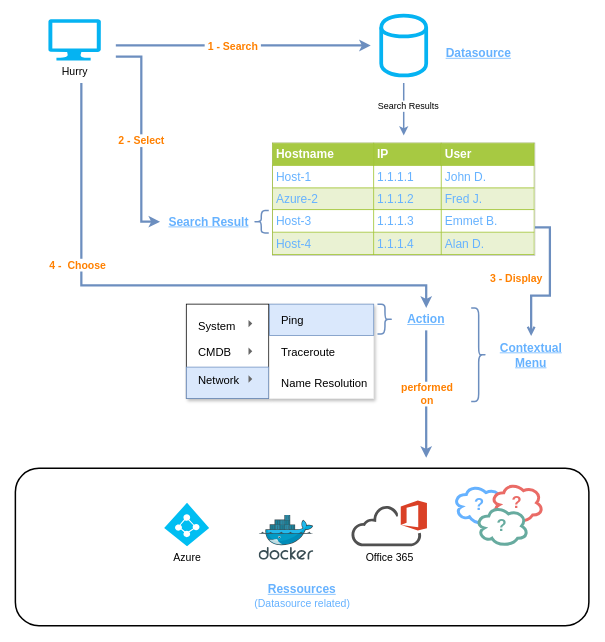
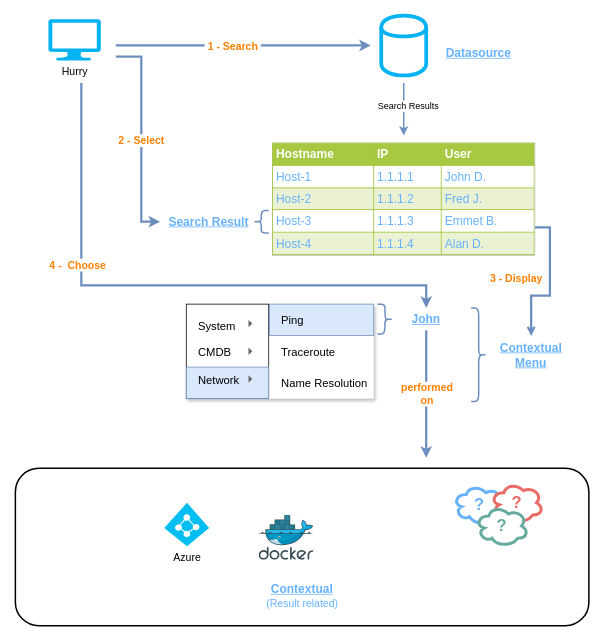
  <mxCell id="0" />
  <mxCell id="1" parent="0" />
  <mxCell id="2" value="" style="rounded=1;whiteSpace=wrap;html=1;strokeWidth=2;fontSize=14;fontColor=#000000;" vertex="1" parent="1"><mxGeometry x="20" y="624" width="765" height="210" as="geometry" /></mxCell>
  <mxCell id="3" value="" style="shape=cylinder;whiteSpace=wrap;html=1;boundedLbl=1;backgroundOutline=1;fillColor=none;strokeColor=#05B3F2;strokeWidth=5;" vertex="1" parent="1"><mxGeometry x="508" y="20" width="60" height="80" as="geometry" /></mxCell>
  <mxCell id="4" value="" style="edgeStyle=orthogonalEdgeStyle;rounded=0;orthogonalLoop=1;jettySize=auto;html=1;strokeWidth=3;fillColor=#dae8fc;strokeColor=#6c8ebf;" edge="1" parent="1"><mxGeometry relative="1" as="geometry"><mxPoint x="154" y="60" as="sourcePoint" /><mxPoint x="494" y="60" as="targetPoint" /></mxGeometry></mxCell>
  <mxCell id="5" value="&amp;nbsp;1 - Search&amp;nbsp; " style="text;html=1;resizable=0;points=[];align=center;verticalAlign=middle;labelBackgroundColor=#ffffff;fontSize=14;fontColor=#FF8000;fontStyle=1" vertex="1" connectable="0" parent="4"><mxGeometry x="-0.243" y="4" relative="1" as="geometry"><mxPoint x="26.5" y="4" as="offset" /></mxGeometry></mxCell>
  <mxCell id="6" value="" style="endArrow=classic;html=1;strokeWidth=2;fillColor=#dae8fc;strokeColor=#6c8ebf;" edge="1" parent="1"><mxGeometry width="50" height="50" relative="1" as="geometry"><mxPoint x="538" y="110" as="sourcePoint" /><mxPoint x="538" y="180" as="targetPoint" /></mxGeometry></mxCell>
  <mxCell id="7" value="Search Results" style="text;html=1;resizable=0;points=[];align=center;verticalAlign=middle;labelBackgroundColor=#ffffff;" vertex="1" connectable="0" parent="6"><mxGeometry x="-0.156" y="5" relative="1" as="geometry"><mxPoint as="offset" /></mxGeometry></mxCell>
  <mxCell id="8" value="" style="shape=curlyBracket;whiteSpace=wrap;html=1;rounded=1;rotation=0;strokeWidth=2;fillColor=#dae8fc;strokeColor=#6c8ebf;" vertex="1" parent="1"><mxGeometry x="338" y="280" width="20" height="30" as="geometry" /></mxCell>
  <mxCell id="9" value="" style="shape=curlyBracket;whiteSpace=wrap;html=1;rounded=1;rotation=180;strokeWidth=2;fillColor=#dae8fc;strokeColor=#6c8ebf;" vertex="1" parent="1"><mxGeometry x="503" y="405" width="20" height="40" as="geometry" /></mxCell>
  <mxCell id="10" value="Search Result" style="text;html=1;align=center;verticalAlign=middle;whiteSpace=wrap;rounded=0;fontColor=#66B2FF;fontStyle=5;fontSize=16;" vertex="1" parent="1"><mxGeometry x="213" y="285" width="130" height="20" as="geometry" /></mxCell>
  <mxCell id="11" value="Datasource" style="text;html=1;align=center;verticalAlign=middle;whiteSpace=wrap;rounded=0;fontColor=#66B2FF;fontStyle=5;fontSize=16;" vertex="1" parent="1"><mxGeometry x="588" y="60" width="100" height="20" as="geometry" /></mxCell>
- <mxCell id="12" value="&lt;table style=&quot;width: 100% ; height: 100% ; border-collapse: collapse&quot; width=&quot;100%&quot; cellpadding=&quot;4&quot; border=&quot;1&quot;&gt;&lt;tbody&gt;&lt;tr style=&quot;background-color: #a7c942 ; color: #ffffff ; border: 1px solid #98bf21&quot;&gt;&lt;th align=&quot;left&quot;&gt;Hostname&lt;/th&gt;&lt;th align=&quot;left&quot;&gt;IP&lt;br&gt;&lt;/th&gt;&lt;th align=&quot;left&quot;&gt;User&lt;/th&gt;&lt;/tr&gt;&lt;tr style=&quot;border: 1px solid #98bf21&quot;&gt;&lt;td&gt;Host-1&lt;br&gt;&lt;/td&gt;&lt;td&gt;1.1.1.1&lt;/td&gt;&lt;td&gt;John D.&lt;br&gt;&lt;/td&gt;&lt;/tr&gt;&lt;tr style=&quot;background-color: #eaf2d3 ; border: 1px solid #98bf21&quot;&gt;&lt;td&gt;Azure-2&lt;/td&gt;&lt;td&gt;1.1.1.2&lt;/td&gt;&lt;td&gt;Fred J.&lt;br&gt;&lt;/td&gt;&lt;/tr&gt;&lt;tr style=&quot;border: 1px solid #98bf21&quot;&gt;&lt;td&gt;Host-3&lt;/td&gt;&lt;td&gt;1.1.1.3&lt;/td&gt;&lt;td&gt;Emmet B.&lt;br&gt;&lt;/td&gt;&lt;/tr&gt;&lt;tr style=&quot;background-color: #eaf2d3 ; border: 1px solid #98bf21&quot;&gt;&lt;td&gt;Host-4&lt;/td&gt;&lt;td&gt;1.1.1.4&lt;/td&gt;&lt;td&gt;Alan D.&lt;br&gt;&lt;/td&gt;&lt;/tr&gt;&lt;/tbody&gt;&lt;/table&gt;" style="text;html=1;strokeColor=#c0c0c0;fillColor=#ffffff;overflow=fill;rounded=0;fontSize=16;fontColor=#66B2FF;" vertex="1" parent="1"><mxGeometry x="363" y="190" width="350" height="150" as="geometry" /></mxCell>
+ <mxCell id="12" value="&lt;table style=&quot;width: 100% ; height: 100% ; border-collapse: collapse&quot; width=&quot;100%&quot; cellpadding=&quot;4&quot; border=&quot;1&quot;&gt;&lt;tbody&gt;&lt;tr style=&quot;background-color: #a7c942 ; color: #ffffff ; border: 1px solid #98bf21&quot;&gt;&lt;th align=&quot;left&quot;&gt;Hostname&lt;/th&gt;&lt;th align=&quot;left&quot;&gt;IP&lt;br&gt;&lt;/th&gt;&lt;th align=&quot;left&quot;&gt;User&lt;/th&gt;&lt;/tr&gt;&lt;tr style=&quot;border: 1px solid #98bf21&quot;&gt;&lt;td&gt;Host-1&lt;br&gt;&lt;/td&gt;&lt;td&gt;1.1.1.1&lt;/td&gt;&lt;td&gt;John D.&lt;br&gt;&lt;/td&gt;&lt;/tr&gt;&lt;tr style=&quot;background-color: #eaf2d3 ; border: 1px solid #98bf21&quot;&gt;&lt;td&gt;Host-2&lt;/td&gt;&lt;td&gt;1.1.1.2&lt;/td&gt;&lt;td&gt;Fred J.&lt;br&gt;&lt;/td&gt;&lt;/tr&gt;&lt;tr style=&quot;border: 1px solid #98bf21&quot;&gt;&lt;td&gt;Host-3&lt;/td&gt;&lt;td&gt;1.1.1.3&lt;/td&gt;&lt;td&gt;Emmet B.&lt;br&gt;&lt;/td&gt;&lt;/tr&gt;&lt;tr style=&quot;background-color: #eaf2d3 ; border: 1px solid #98bf21&quot;&gt;&lt;td&gt;Host-4&lt;/td&gt;&lt;td&gt;1.1.1.4&lt;/td&gt;&lt;td&gt;Alan D.&lt;br&gt;&lt;/td&gt;&lt;/tr&gt;&lt;/tbody&gt;&lt;/table&gt;" style="text;html=1;strokeColor=#c0c0c0;fillColor=#ffffff;overflow=fill;rounded=0;fontSize=16;fontColor=#66B2FF;" vertex="1" parent="1"><mxGeometry x="363" y="190" width="350" height="150" as="geometry" /></mxCell>
  <mxCell id="13" value="" style="edgeStyle=orthogonalEdgeStyle;rounded=0;orthogonalLoop=1;jettySize=auto;html=1;strokeWidth=3;fillColor=#dae8fc;strokeColor=#6c8ebf;" edge="1" parent="1" target="10"><mxGeometry relative="1" as="geometry"><mxPoint x="154" y="75" as="sourcePoint" /><mxPoint x="428" y="10" as="targetPoint" /><Array as="points"><mxPoint x="188" y="75" /><mxPoint x="188" y="295" /></Array></mxGeometry></mxCell>
  <mxCell id="14" value="2 - Select" style="text;html=1;resizable=0;points=[];align=center;verticalAlign=middle;labelBackgroundColor=#ffffff;fontSize=14;fontColor=#FF8000;fontStyle=1" vertex="1" connectable="0" parent="13"><mxGeometry x="-0.243" y="4" relative="1" as="geometry"><mxPoint x="-4.5" y="39.5" as="offset" /></mxGeometry></mxCell>
  <mxCell id="15" value="Contextual Menu" style="text;html=1;align=center;verticalAlign=middle;whiteSpace=wrap;rounded=0;fontColor=#66B2FF;fontStyle=5;fontSize=16;" vertex="1" parent="1"><mxGeometry x="658" y="447.5" width="100" height="50" as="geometry" /></mxCell>
- <mxCell id="16" value="Action" style="text;html=1;align=center;verticalAlign=middle;whiteSpace=wrap;rounded=0;fontColor=#66B2FF;fontStyle=5;fontSize=16;" vertex="1" parent="1"><mxGeometry x="518" y="410" width="100" height="30" as="geometry" /></mxCell>
+ <mxCell id="16" value="John" style="text;html=1;align=center;verticalAlign=middle;whiteSpace=wrap;rounded=0;fontColor=#66B2FF;fontStyle=5;fontSize=16;" vertex="1" parent="1"><mxGeometry x="518" y="410" width="100" height="30" as="geometry" /></mxCell>
  <mxCell id="17" value="" style="perimeter=none;dashed=0;shape=rect;shadow=1;fontSize=16;" vertex="1" parent="1"><mxGeometry x="248" y="405" width="110" height="126" as="geometry" /></mxCell>
  <mxCell id="18" value="System" style="text;verticalAlign=top;fontSize=15;spacing=16;resizeWidth=1;" vertex="1" parent="17"><mxGeometry width="110" height="42" relative="1" as="geometry" /></mxCell>
  <mxCell id="19" value="" style="perimeter=none;dashed=0;shape=mxgraph.gmdl.triangle;strokeColor=none;fillColor=#666666;direction=north;" vertex="1" parent="18"><mxGeometry x="1" y="0.5" width="5" height="10" relative="1" as="geometry"><mxPoint x="-27" as="offset" /></mxGeometry></mxCell>
  <mxCell id="20" value="CMDB" style="text;verticalAlign=middle;fontSize=15;spacing=16;resizeWidth=1;" vertex="1" parent="17"><mxGeometry width="110" height="42" relative="1" as="geometry"><mxPoint y="42" as="offset" /></mxGeometry></mxCell>
  <mxCell id="21" value="" style="perimeter=none;dashed=0;shape=mxgraph.gmdl.triangle;strokeColor=none;fillColor=#666666;direction=north;" vertex="1" parent="20"><mxGeometry x="1" y="0.5" width="5" height="10" relative="1" as="geometry"><mxPoint x="-27" y="-5" as="offset" /></mxGeometry></mxCell>
  <mxCell id="22" value="Network" style="text;verticalAlign=bottom;fontSize=15;spacing=16;resizeWidth=1;fillColor=#dae8fc;strokeColor=#6c8ebf;" vertex="1" parent="17"><mxGeometry width="110" height="42" relative="1" as="geometry"><mxPoint y="84" as="offset" /></mxGeometry></mxCell>
  <mxCell id="23" value="" style="perimeter=none;dashed=0;shape=mxgraph.gmdl.triangle;strokeColor=none;fillColor=#666666;direction=north;" vertex="1" parent="22"><mxGeometry x="1" y="0.5" width="5" height="10" relative="1" as="geometry"><mxPoint x="-27" y="-10" as="offset" /></mxGeometry></mxCell>
  <mxCell id="24" value="" style="perimeter=none;dashed=0;shape=rect;fillColor=#ffffff;strokeColor=#eeeeee;shadow=1;fontSize=16;fontColor=#66B2FF;" vertex="1" parent="1"><mxGeometry x="359" y="405" width="139" height="126" as="geometry" /></mxCell>
  <mxCell id="25" value="Ping" style="text;verticalAlign=middle;fontSize=15;spacing=16;resizeWidth=1;fillColor=#dae8fc;strokeColor=#6c8ebf;" vertex="1" parent="24"><mxGeometry width="139" height="42" relative="1" as="geometry"><mxPoint as="offset" /></mxGeometry></mxCell>
  <mxCell id="26" value="Traceroute" style="text;verticalAlign=middle;fontSize=15;spacing=16;resizeWidth=1;" vertex="1" parent="24"><mxGeometry width="139" height="42" relative="1" as="geometry"><mxPoint y="42" as="offset" /></mxGeometry></mxCell>
  <mxCell id="27" value="Name Resolution" style="text;verticalAlign=middle;fontSize=15;spacing=16;resizeWidth=1;" vertex="1" parent="24"><mxGeometry width="139" height="42" relative="1" as="geometry"><mxPoint y="84" as="offset" /></mxGeometry></mxCell>
  <mxCell id="28" value="" style="shape=curlyBracket;whiteSpace=wrap;html=1;rounded=1;rotation=180;strokeWidth=2;fillColor=#dae8fc;strokeColor=#6c8ebf;" vertex="1" parent="1"><mxGeometry x="628" y="410" width="20" height="125" as="geometry" /></mxCell>
  <mxCell id="29" value="" style="edgeStyle=orthogonalEdgeStyle;rounded=0;orthogonalLoop=1;jettySize=auto;html=1;strokeWidth=3;fillColor=#dae8fc;strokeColor=#6c8ebf;exitX=1;exitY=0.75;exitDx=0;exitDy=0;endArrow=open;" edge="1" parent="1" source="12" target="15"><mxGeometry relative="1" as="geometry"><mxPoint x="128" y="10" as="sourcePoint" /><mxPoint x="518" y="10" as="targetPoint" /></mxGeometry></mxCell>
  <mxCell id="30" value="&lt;div style=&quot;font-size: 14px;&quot;&gt;3 - Display&lt;/div&gt;" style="text;html=1;resizable=0;points=[];align=center;verticalAlign=middle;labelBackgroundColor=#ffffff;fontSize=14;fontColor=#FF8000;fontStyle=1" vertex="1" connectable="0" parent="29"><mxGeometry x="-0.243" y="4" relative="1" as="geometry"><mxPoint x="-49.5" y="15.5" as="offset" /></mxGeometry></mxCell>
  <mxCell id="31" value="" style="edgeStyle=orthogonalEdgeStyle;rounded=0;orthogonalLoop=1;jettySize=auto;html=1;strokeWidth=3;fillColor=#dae8fc;strokeColor=#6c8ebf;" edge="1" parent="1" target="16"><mxGeometry relative="1" as="geometry"><mxPoint x="108" y="110" as="sourcePoint" /><mxPoint x="223" y="305" as="targetPoint" /><Array as="points"><mxPoint x="108" y="380" /><mxPoint x="568" y="380" /></Array></mxGeometry></mxCell>
  <mxCell id="32" value="4 -&amp;nbsp; Choose" style="text;html=1;resizable=0;points=[];align=center;verticalAlign=middle;labelBackgroundColor=#ffffff;fontSize=14;fontColor=#FF8000;fontStyle=1" vertex="1" connectable="0" parent="31"><mxGeometry x="-0.243" y="4" relative="1" as="geometry"><mxPoint x="-24" y="-24" as="offset" /></mxGeometry></mxCell>
  <mxCell id="33" value="Azure" style="verticalLabelPosition=bottom;html=1;verticalAlign=top;align=center;strokeColor=none;fillColor=#00BEF2;shape=mxgraph.azure.azure_active_directory;fontSize=14;fontColor=#000000;" vertex="1" parent="1"><mxGeometry x="218.5" y="670" width="60" height="58" as="geometry" /></mxCell>
  <mxCell id="34" value="" style="aspect=fixed;html=1;points=[];align=center;image;fontSize=12;image=img/lib/mscae/Docker.svg;strokeWidth=2;fontColor=#000000;verticalAlign=top;" vertex="1" parent="1"><mxGeometry x="345" y="686.5" width="73" height="60" as="geometry" /></mxCell>
- <mxCell id="35" value="Office 365" style="pointerEvents=1;shadow=0;dashed=0;html=1;strokeColor=none;fillColor=#505050;labelPosition=center;verticalLabelPosition=bottom;outlineConnect=0;verticalAlign=top;align=center;shape=mxgraph.office.clouds.office_365;fontSize=14;fontColor=#000000;" vertex="1" parent="1"><mxGeometry x="468" y="667" width="101" height="61" as="geometry" /></mxCell>
- <mxCell id="36" value="Ressources" style="text;html=1;align=center;verticalAlign=middle;whiteSpace=wrap;rounded=0;fontColor=#66B2FF;fontStyle=5;fontSize=16;" vertex="1" parent="1"><mxGeometry x="151" y="760" width="503" height="50" as="geometry" /></mxCell>
- <mxCell id="37" value="(Datasource related)" style="text;html=1;align=center;verticalAlign=middle;whiteSpace=wrap;rounded=0;fontColor=#66B2FF;fontStyle=0;fontSize=14;" vertex="1" parent="1"><mxGeometry x="332" y="790" width="142" height="30" as="geometry" /></mxCell>
+ <mxCell id="36" value="Contextual" style="text;html=1;align=center;verticalAlign=middle;whiteSpace=wrap;rounded=0;fontColor=#66B2FF;fontStyle=5;fontSize=16;" vertex="1" parent="1"><mxGeometry x="151" y="760" width="503" height="50" as="geometry" /></mxCell>
+ <mxCell id="37" value="(Result related)" style="text;html=1;align=center;verticalAlign=middle;whiteSpace=wrap;rounded=0;fontColor=#66B2FF;fontStyle=0;fontSize=14;" vertex="1" parent="1"><mxGeometry x="332" y="790" width="142" height="30" as="geometry" /></mxCell>
  <mxCell id="38" value="&lt;font color=&quot;#66B2FF&quot;&gt;&lt;b&gt;&lt;font style=&quot;font-size: 22px&quot;&gt;?&lt;/font&gt;&lt;/b&gt;&lt;/font&gt;" style="ellipse;shape=cloud;whiteSpace=wrap;html=1;strokeWidth=4;fontSize=14;fontColor=#000000;strokeColor=#66B2FF;" vertex="1" parent="1"><mxGeometry x="604" y="645.5" width="70" height="54" as="geometry" /></mxCell>
  <mxCell id="39" value="&lt;font&gt;&lt;b&gt;&lt;font style=&quot;font-size: 22px&quot;&gt;?&lt;/font&gt;&lt;/b&gt;&lt;/font&gt;" style="ellipse;shape=cloud;whiteSpace=wrap;html=1;strokeWidth=4;fontSize=14;fontColor=#EA6B66;strokeColor=#EA6B66;" vertex="1" parent="1"><mxGeometry x="654" y="643" width="70" height="54" as="geometry" /></mxCell>
  <mxCell id="40" value="&lt;font&gt;&lt;b&gt;&lt;font style=&quot;font-size: 22px&quot;&gt;?&lt;/font&gt;&lt;/b&gt;&lt;/font&gt;" style="ellipse;shape=cloud;whiteSpace=wrap;html=1;strokeWidth=4;fontSize=14;strokeColor=#67AB9F;fontColor=#67AB9F;" vertex="1" parent="1"><mxGeometry x="634" y="674" width="70" height="54" as="geometry" /></mxCell>
  <mxCell id="41" value="Hurry" style="verticalLabelPosition=bottom;html=1;verticalAlign=top;align=center;strokeColor=none;fillColor=#05B3F2;shape=mxgraph.azure.computer;pointerEvents=1;fontSize=14;fontColor=#000000;" vertex="1" parent="1"><mxGeometry x="64" y="25" width="70" height="55" as="geometry" /></mxCell>
  <mxCell id="42" value="" style="edgeStyle=orthogonalEdgeStyle;rounded=0;orthogonalLoop=1;jettySize=auto;html=1;strokeWidth=3;fillColor=#dae8fc;strokeColor=#6c8ebf;exitX=0.5;exitY=1;exitDx=0;exitDy=0;" edge="1" parent="1" source="16"><mxGeometry relative="1" as="geometry"><mxPoint x="148" y="70" as="sourcePoint" /><mxPoint x="568" y="610" as="targetPoint" /></mxGeometry></mxCell>
  <mxCell id="43" value="&lt;div&gt;performed&lt;/div&gt;&lt;div&gt;on&lt;br&gt;&lt;/div&gt;" style="text;html=1;resizable=0;points=[];align=center;verticalAlign=middle;labelBackgroundColor=#ffffff;fontSize=14;fontColor=#FF8000;fontStyle=1" vertex="1" connectable="0" parent="42"><mxGeometry x="-0.243" y="4" relative="1" as="geometry"><mxPoint x="-4" y="19" as="offset" /></mxGeometry></mxCell>
